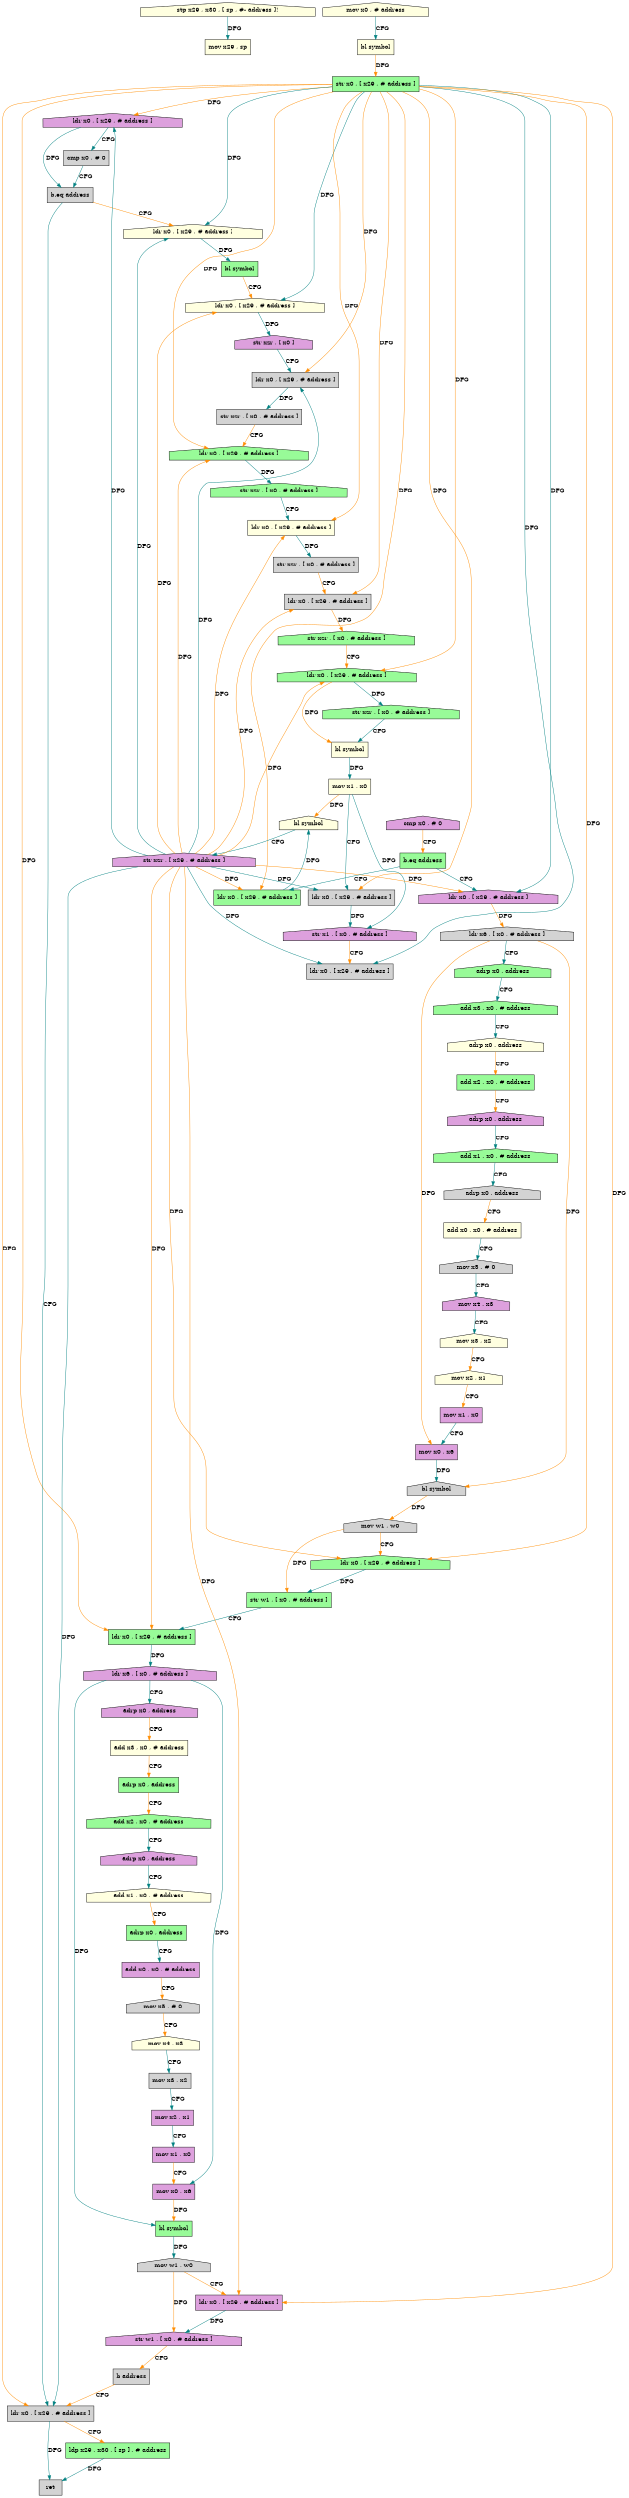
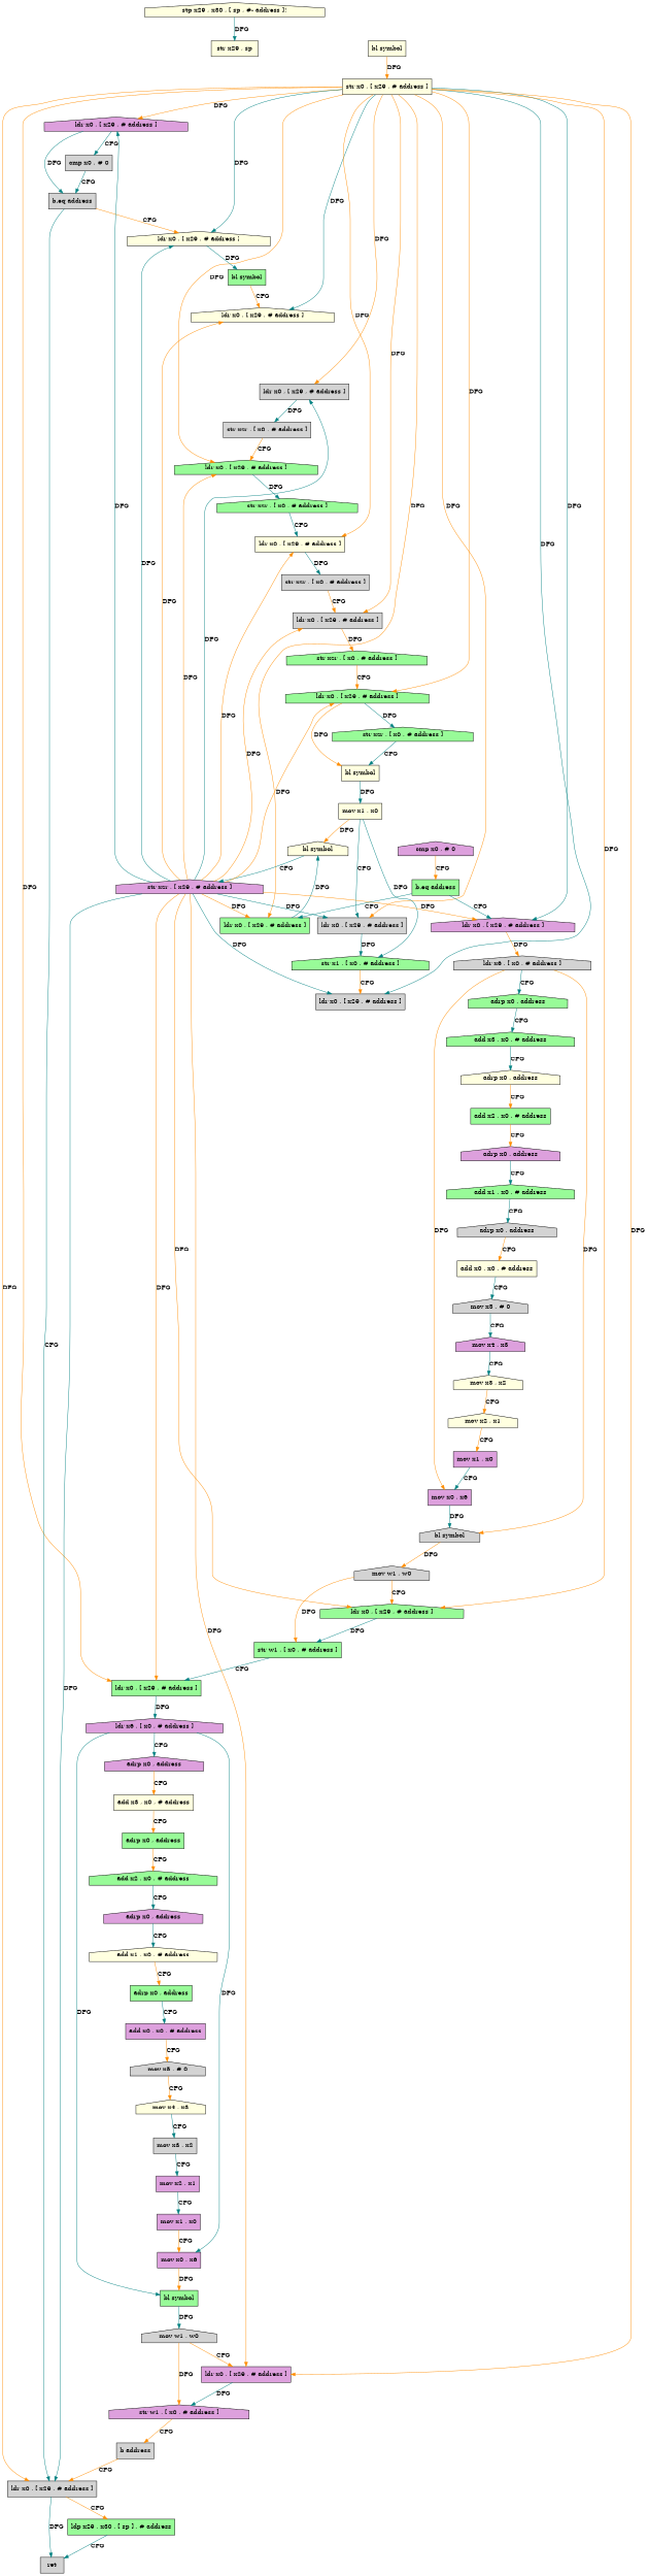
  digraph {
    node [fillcolor=palegreen shape=house style=filled]
    edge [color=teal]
    n1 [fillcolor=lightyellow label="stp x29 , x30 , [ sp , #- address ]!"]
-   n2 [fillcolor=lightyellow label="mov x29 , sp" shape=box]
-   n3 [fillcolor=lightyellow label="mov x0 , # address"]
+   n2 [fillcolor=lightyellow label="str x29 , sp" shape=box]
    n4 [fillcolor=lightyellow label="bl symbol" shape=box]
-   n5 [label="str x0 , [ x29 , # address ]" shape=box]
+   n5 [fillcolor=lightyellow label="str x0 , [ x29 , # address ]" shape=box]
    n6 [fillcolor=plum label="ldr x0 , [ x29 , # address ]"]
    n7 [fillcolor=lightgrey label="ldr x0 , [ x29 , # address ]" shape=box]
    n8 [fillcolor=lightyellow label="ldr x0 , [ x29 , # address ]"]
    n9 [fillcolor=lightyellow label="ldr x0 , [ x29 , # address ]"]
    n10 [fillcolor=lightgrey label="ldr x0 , [ x29 , # address ]" shape=box]
    n11 [label="ldr x0 , [ x29 , # address ]"]
    n12 [fillcolor=lightyellow label="ldr x0 , [ x29 , # address ]" shape=box]
    n13 [fillcolor=lightgrey label="ldr x0 , [ x29 , # address ]" shape=box]
    n14 [label="ldr x0 , [ x29 , # address ]"]
    n15 [fillcolor=lightgrey label="ldr x0 , [ x29 , # address ]" shape=box]
    n16 [fillcolor=lightgrey label="ldr x0 , [ x29 , # address ]" shape=box]
    n17 [label="ldr x0 , [ x29 , # address ]" shape=box]
    n18 [fillcolor=plum label="ldr x0 , [ x29 , # address ]"]
    n19 [label="ldr x0 , [ x29 , # address ]"]
    n20 [label="ldr x0 , [ x29 , # address ]" shape=box]
    n21 [fillcolor=plum label="ldr x0 , [ x29 , # address ]" shape=box]
    n22 [fillcolor=lightgrey label="cmp x0 , # 0" shape=box]
    n23 [fillcolor=lightgrey label="b.eq address" shape=box]
    n24 [label="ldp x29 , x30 , [ sp ] , # address" shape=box]
    n25 [fillcolor=lightgrey label=ret shape=box]
    n26 [label="bl symbol" shape=box]
-   n27 [fillcolor=plum label="str xzr , [ x0 ]"]
    n28 [fillcolor=lightgrey label="str xzr , [ x0 , # address ]" shape=box]
    n29 [label="str xzr , [ x0 , # address ]"]
    n30 [fillcolor=lightgrey label="str xzr , [ x0 , # address ]" shape=box]
    n31 [label="str xzr , [ x0 , # address ]"]
    n32 [label="str xzr , [ x0 , # address ]"]
    n33 [fillcolor=lightyellow label="bl symbol" shape=box]
-   n34 [fillcolor=plum label="str x1 , [ x0 , # address ]"]
+   n34 [label="str x1 , [ x0 , # address ]"]
    n35 [fillcolor=lightyellow label="bl symbol"]
    n36 [fillcolor=lightgrey label="ldr x6 , [ x0 , # address ]"]
    n37 [label="str w1 , [ x0 , # address ]" shape=box]
    n38 [fillcolor=plum label="ldr x6 , [ x0 , # address ]"]
    n39 [fillcolor=plum label="str w1 , [ x0 , # address ]"]
    n40 [fillcolor=lightyellow label="mov x1 , x0" shape=box]
    n41 [fillcolor=plum label="str xzr , [ x29 , # address ]"]
    n42 [fillcolor=plum label="cmp x0 , # 0"]
    n43 [label="b.eq address" shape=box]
    n44 [label="adrp x0 , address"]
    n45 [fillcolor=plum label="mov x0 , x6" shape=box]
    n46 [fillcolor=lightgrey label="bl symbol"]
    n47 [label="add x3 , x0 , # address"]
    n48 [fillcolor=lightgrey label="mov w1 , w0"]
    n49 [fillcolor=lightyellow label="adrp x0 , address"]
    n50 [label="add x2 , x0 , # address" shape=box]
    n51 [fillcolor=plum label="adrp x0 , address"]
    n52 [label="add x1 , x0 , # address"]
    n53 [fillcolor=lightgrey label="adrp x0 , address"]
    n54 [fillcolor=lightyellow label="add x0 , x0 , # address" shape=box]
    n55 [fillcolor=lightgrey label="mov x5 , # 0"]
    n56 [fillcolor=plum label="mov x4 , x3"]
    n57 [fillcolor=lightyellow label="mov x3 , x2"]
    n58 [fillcolor=lightyellow label="mov x2 , x1"]
    n59 [fillcolor=plum label="mov x1 , x0" shape=box]
    n60 [fillcolor=plum label="adrp x0 , address"]
    n61 [fillcolor=plum label="mov x0 , x6" shape=box]
    n62 [label="bl symbol" shape=box]
    n63 [fillcolor=lightyellow label="add x3 , x0 , # address" shape=box]
    n64 [fillcolor=lightgrey label="mov w1 , w0"]
    n65 [label="adrp x0 , address" shape=box]
    n66 [label="add x2 , x0 , # address"]
    n67 [fillcolor=plum label="adrp x0 , address"]
    n68 [fillcolor=lightyellow label="add x1 , x0 , # address"]
    n69 [label="adrp x0 , address" shape=box]
    n70 [fillcolor=plum label="add x0 , x0 , # address" shape=box]
    n71 [fillcolor=lightgrey label="mov x5 , # 0"]
    n72 [fillcolor=lightyellow label="mov x4 , x3"]
    n73 [fillcolor=lightgrey label="mov x3 , x2" shape=box]
    n74 [fillcolor=plum label="mov x2 , x1" shape=box]
    n75 [fillcolor=plum label="mov x1 , x0" shape=box]
    n76 [fillcolor=lightgrey label="b address" shape=box]
    n1 -> n2 [label=DFG]
-   n3 -> n4 [label=CFG]
    n4 -> n5 [color=darkorange label=DFG]
    n5 -> n6 [color=darkorange label=DFG]
    n5 -> n7 [color=darkorange label=DFG]
    n5 -> n8 [label=DFG]
    n5 -> n9 [label=DFG]
    n5 -> n10 [color=darkorange label=DFG]
    n5 -> n11 [color=darkorange label=DFG]
    n5 -> n12 [color=darkorange label=DFG]
    n5 -> n13 [color=darkorange label=DFG]
    n5 -> n14 [color=darkorange label=DFG]
    n5 -> n15 [color=darkorange label=DFG]
    n5 -> n16 [label=DFG]
    n5 -> n17 [color=darkorange label=DFG]
    n5 -> n18 [label=DFG]
    n5 -> n19 [color=darkorange label=DFG]
    n5 -> n20 [color=darkorange label=DFG]
    n5 -> n21 [color=darkorange label=DFG]
    n6 -> n22 [label=CFG]
    n6 -> n23 [label=DFG]
    n7 -> n24 [color=darkorange label=CFG]
    n7 -> n25 [label=DFG]
    n8 -> n26 [label=DFG]
-   n9 -> n27 [label=DFG]
    n10 -> n28 [label=DFG]
    n11 -> n29 [label=DFG]
    n12 -> n30 [label=DFG]
    n13 -> n31 [color=darkorange label=DFG]
    n14 -> n32 [label=DFG]
    n14 -> n33 [color=darkorange label=DFG]
    n15 -> n34 [label=DFG]
    n17 -> n35 [label=DFG]
    n18 -> n36 [color=darkorange label=DFG]
    n19 -> n37 [label=DFG]
    n20 -> n38 [label=DFG]
    n21 -> n39 [label=DFG]
    n22 -> n23 [label=CFG]
    n23 -> n7 [label=CFG]
    n23 -> n8 [color=darkorange label=CFG]
-   n24 -> n25 [label=DFG]
+   n24 -> n25 [label=CFG]
    n26 -> n9 [color=darkorange label=CFG]
-   n27 -> n10 [label=CFG]
    n28 -> n11 [color=darkorange label=CFG]
    n29 -> n12 [label=CFG]
    n30 -> n13 [color=darkorange label=CFG]
    n31 -> n14 [color=darkorange label=CFG]
    n32 -> n33 [label=CFG]
    n33 -> n40 [label=DFG]
    n34 -> n16 [color=darkorange label=CFG]
    n35 -> n41 [label=CFG]
    n36 -> n44 [label=CFG]
    n36 -> n45 [color=darkorange label=DFG]
    n36 -> n46 [color=darkorange label=DFG]
    n37 -> n20 [label=CFG]
    n38 -> n60 [label=CFG]
    n38 -> n61 [label=DFG]
    n38 -> n62 [label=DFG]
    n39 -> n76 [color=darkorange label=CFG]
    n40 -> n15 [label=CFG]
    n40 -> n34 [label=DFG]
    n40 -> n35 [color=darkorange label=DFG]
    n41 -> n6 [label=DFG]
    n41 -> n7 [label=DFG]
    n41 -> n8 [label=DFG]
    n41 -> n9 [color=darkorange label=DFG]
    n41 -> n10 [label=DFG]
    n41 -> n11 [color=darkorange label=DFG]
    n41 -> n12 [color=darkorange label=DFG]
    n41 -> n13 [color=darkorange label=DFG]
    n41 -> n14 [color=darkorange label=DFG]
    n41 -> n15 [label=DFG]
    n41 -> n16 [label=DFG]
    n41 -> n17 [color=darkorange label=DFG]
    n41 -> n18 [color=darkorange label=DFG]
    n41 -> n19 [color=darkorange label=DFG]
    n41 -> n20 [color=darkorange label=DFG]
    n41 -> n21 [color=darkorange label=DFG]
    n42 -> n43 [color=darkorange label=CFG]
    n43 -> n17 [label=CFG]
    n43 -> n18 [label=CFG]
    n44 -> n47 [label=CFG]
    n45 -> n46 [label=DFG]
    n46 -> n48 [color=darkorange label=DFG]
    n47 -> n49 [label=CFG]
    n48 -> n19 [color=darkorange label=CFG]
    n48 -> n37 [color=darkorange label=DFG]
    n49 -> n50 [color=darkorange label=CFG]
    n50 -> n51 [color=darkorange label=CFG]
    n51 -> n52 [label=CFG]
    n52 -> n53 [label=CFG]
    n53 -> n54 [color=darkorange label=CFG]
    n54 -> n55 [label=CFG]
    n55 -> n56 [label=CFG]
    n56 -> n57 [label=CFG]
    n57 -> n58 [color=darkorange label=CFG]
    n58 -> n59 [color=darkorange label=CFG]
    n59 -> n45 [label=CFG]
    n60 -> n63 [color=darkorange label=CFG]
    n61 -> n62 [color=darkorange label=DFG]
    n62 -> n64 [label=DFG]
    n63 -> n65 [color=darkorange label=CFG]
    n64 -> n21 [color=darkorange label=CFG]
    n64 -> n39 [color=darkorange label=DFG]
    n65 -> n66 [color=darkorange label=CFG]
    n66 -> n67 [label=CFG]
    n67 -> n68 [label=CFG]
    n68 -> n69 [color=darkorange label=CFG]
    n69 -> n70 [label=CFG]
    n70 -> n71 [color=darkorange label=CFG]
    n71 -> n72 [color=darkorange label=CFG]
    n72 -> n73 [label=CFG]
    n73 -> n74 [label=CFG]
    n74 -> n75 [label=CFG]
    n75 -> n61 [color=darkorange label=CFG]
    n76 -> n7 [color=darkorange label=CFG]
  }
